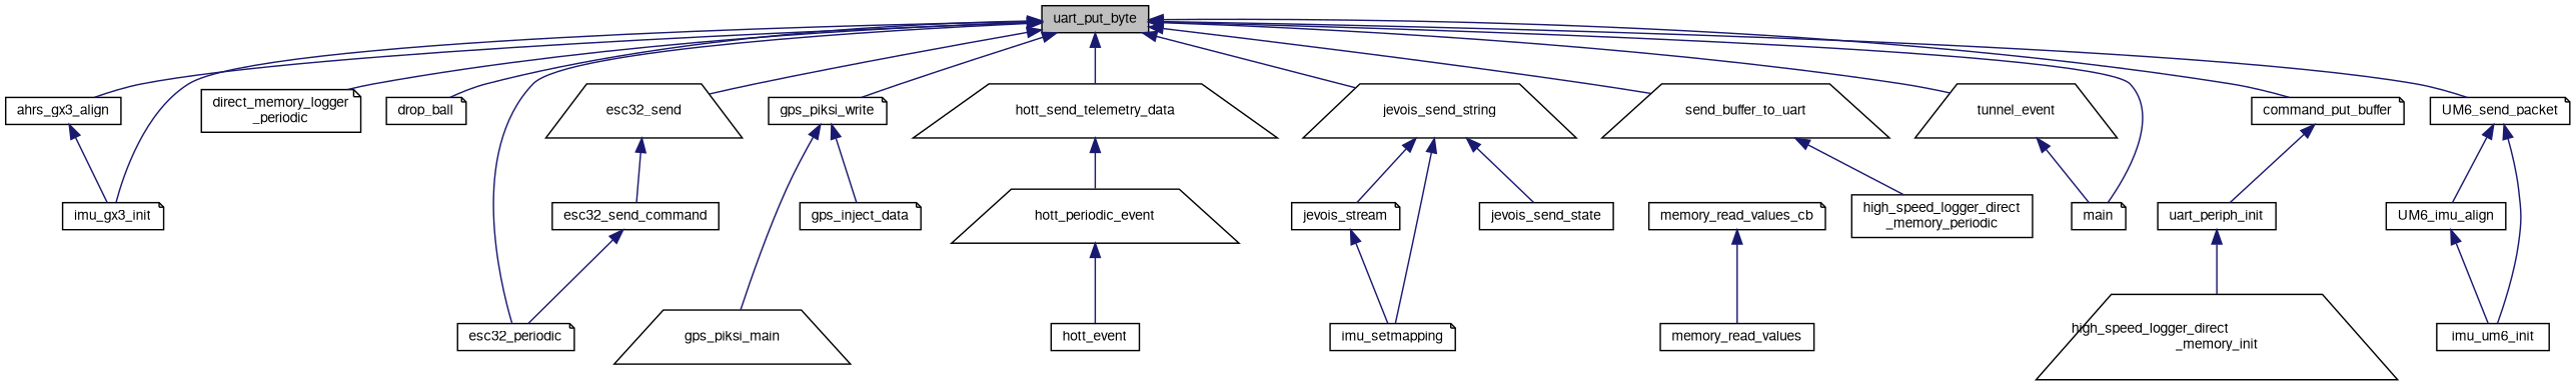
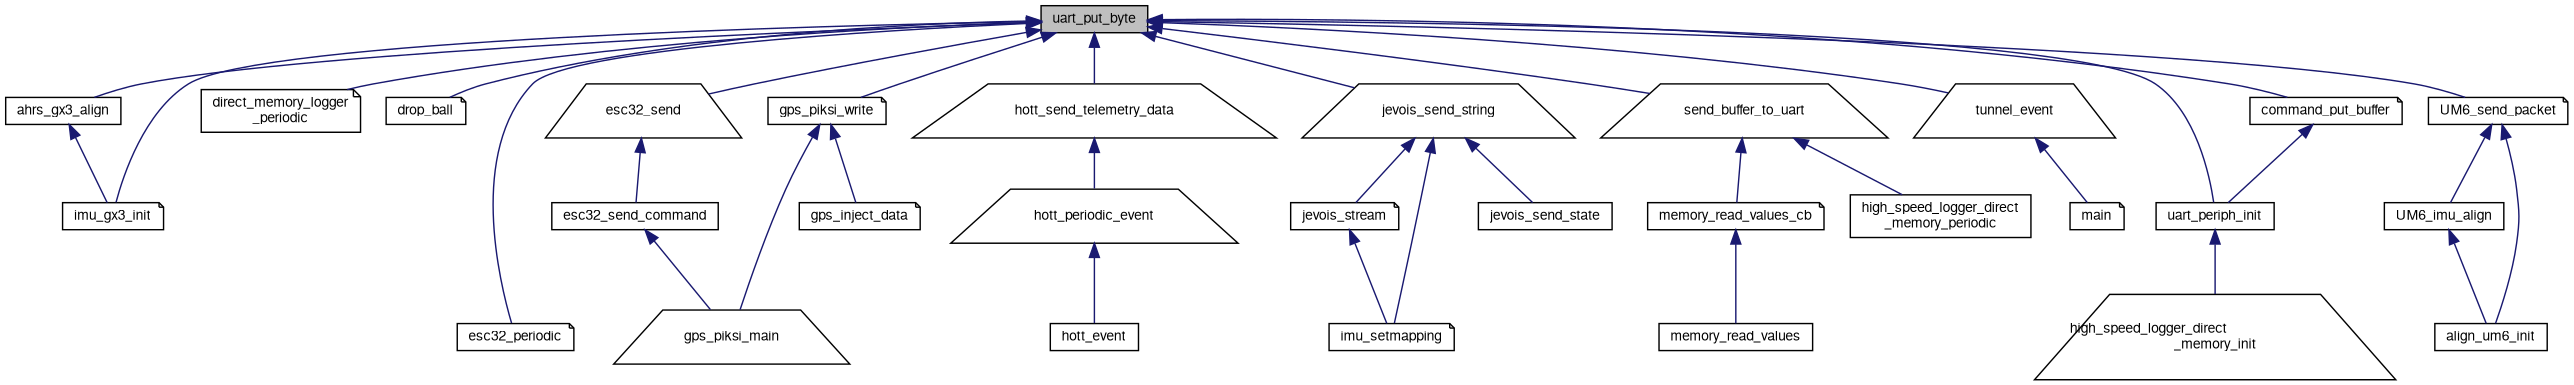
  digraph {
    rankdir=TB
    node [color=black fillcolor=white fontname=FreeSans fontsize=10 shape=note style=filled]
    edge [color=midnightblue dir=back fontname=FreeSans fontsize=10 labelfontname=FreeSans labelfontsize=10 style=solid]
    n1 [fillcolor=grey75 fontcolor=black height=0.2 label=uart_put_byte shape=box width=0.4]
    n2 [height=0.2 label=ahrs_gx3_align shape=box width=0.4]
    n3 [height=0.2 label=imu_gx3_init width=0.4]
    n4 [height=0.2 label="direct_memory_logger\l_periodic" width=0.4]
    n5 [height=0.2 label=drop_ball width=0.4]
    n6 [height=0.2 label=esc32_periodic width=0.4]
    n7 [height=0.2 label=esc32_send shape=trapezium width=0.4]
    n8 [height=0.2 label=gps_piksi_write width=0.4]
    n9 [height=0.2 label=hott_send_telemetry_data shape=trapezium width=0.4]
    n10 [height=0.2 label=jevois_send_string shape=trapezium width=0.4]
    n11 [height=0.2 label=send_buffer_to_uart shape=trapezium width=0.4]
    n12 [height=0.2 label=tunnel_event shape=trapezium width=0.4]
    n13 [height=0.2 label=uart_periph_init shape=box width=0.4]
    n14 [height=0.2 label=command_put_buffer width=0.4]
    n15 [height=0.2 label=UM6_send_packet width=0.4]
    n16 [height=0.2 label=esc32_send_command shape=box width=0.4]
    n17 [height=0.2 label=gps_piksi_main shape=trapezium width=0.4]
    n18 [height=0.2 label=gps_inject_data width=0.4]
    n19 [height=0.2 label=hott_periodic_event shape=trapezium width=0.4]
    n20 [height=0.2 label=jevois_stream width=0.4]
    n21 [height=0.2 label=imu_setmapping width=0.4]
    n22 [height=0.2 label=jevois_send_state shape=box width=0.4]
    n23 [height=0.2 label=memory_read_values_cb width=0.4]
    n24 [height=0.2 label="high_speed_logger_direct\l_memory_periodic" shape=box width=0.4]
    n25 [height=0.2 label=main width=0.4]
    n26 [height=0.2 label="high_speed_logger_direct\l_memory_init" shape=trapezium width=0.4]
    n27 [height=0.2 label=UM6_imu_align shape=box width=0.4]
-   n28 [height=0.2 label=imu_um6_init shape=box width=0.4]
+   n28 [height=0.2 label=align_um6_init shape=box width=0.4]
    n29 [height=0.2 label=hott_event shape=box width=0.4]
    n30 [height=0.2 label=memory_read_values shape=box width=0.4]
    n1 -> n2
    n1 -> n3
    n1 -> n4
    n1 -> n5
    n1 -> n6
    n1 -> n7
    n1 -> n8
    n1 -> n9
    n1 -> n10
    n1 -> n11
    n1 -> n12
-   n1 -> n25
+   n1 -> n13
    n1 -> n14
    n1 -> n15
    n2 -> n3
    n7 -> n16
    n8 -> n17
    n8 -> n18
    n9 -> n19
    n10 -> n20
    n10 -> n21
    n10 -> n22
+   n11 -> n23
    n11 -> n24
    n12 -> n25
    n13 -> n26
    n14 -> n13
    n15 -> n27
    n15 -> n28
-   n16 -> n6
+   n16 -> n17
    n19 -> n29
    n20 -> n21
    n23 -> n30
    n27 -> n28
  }
